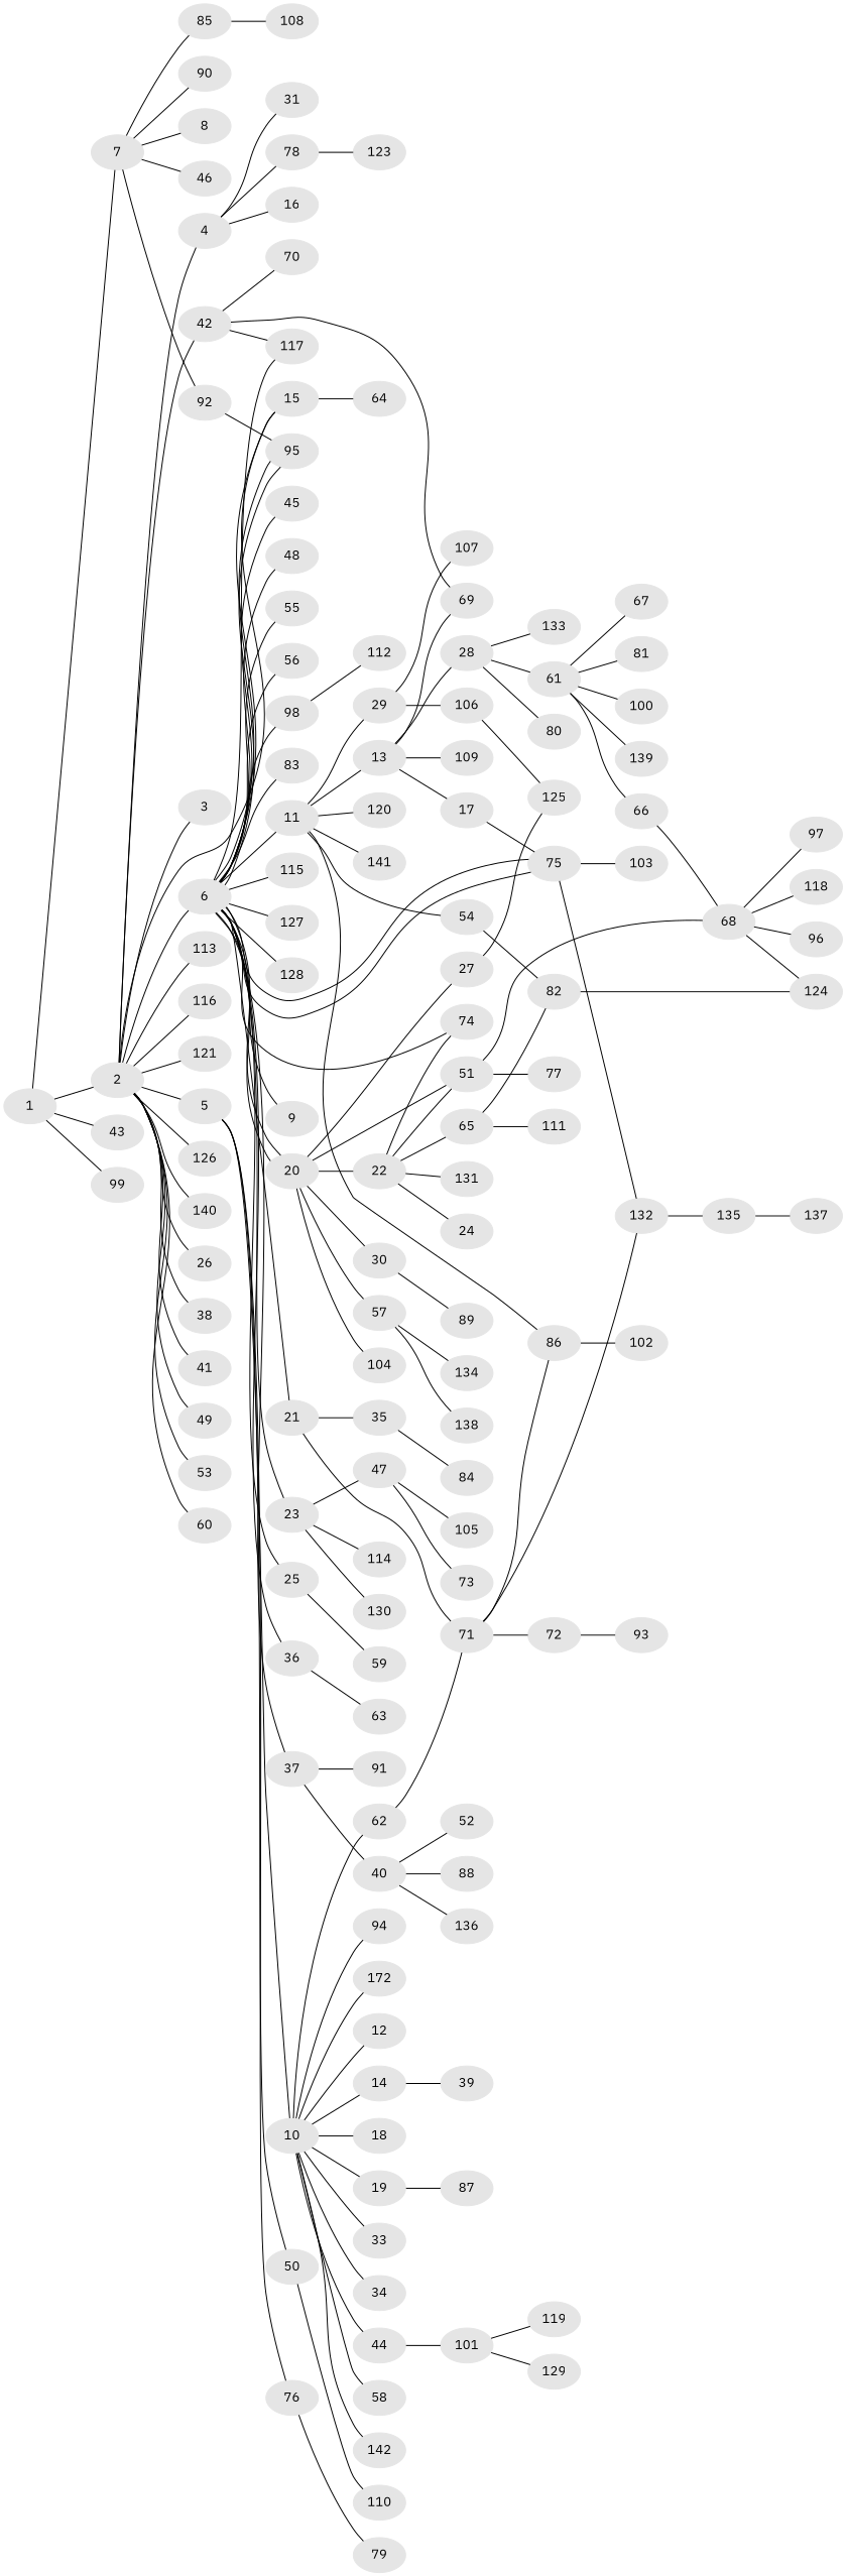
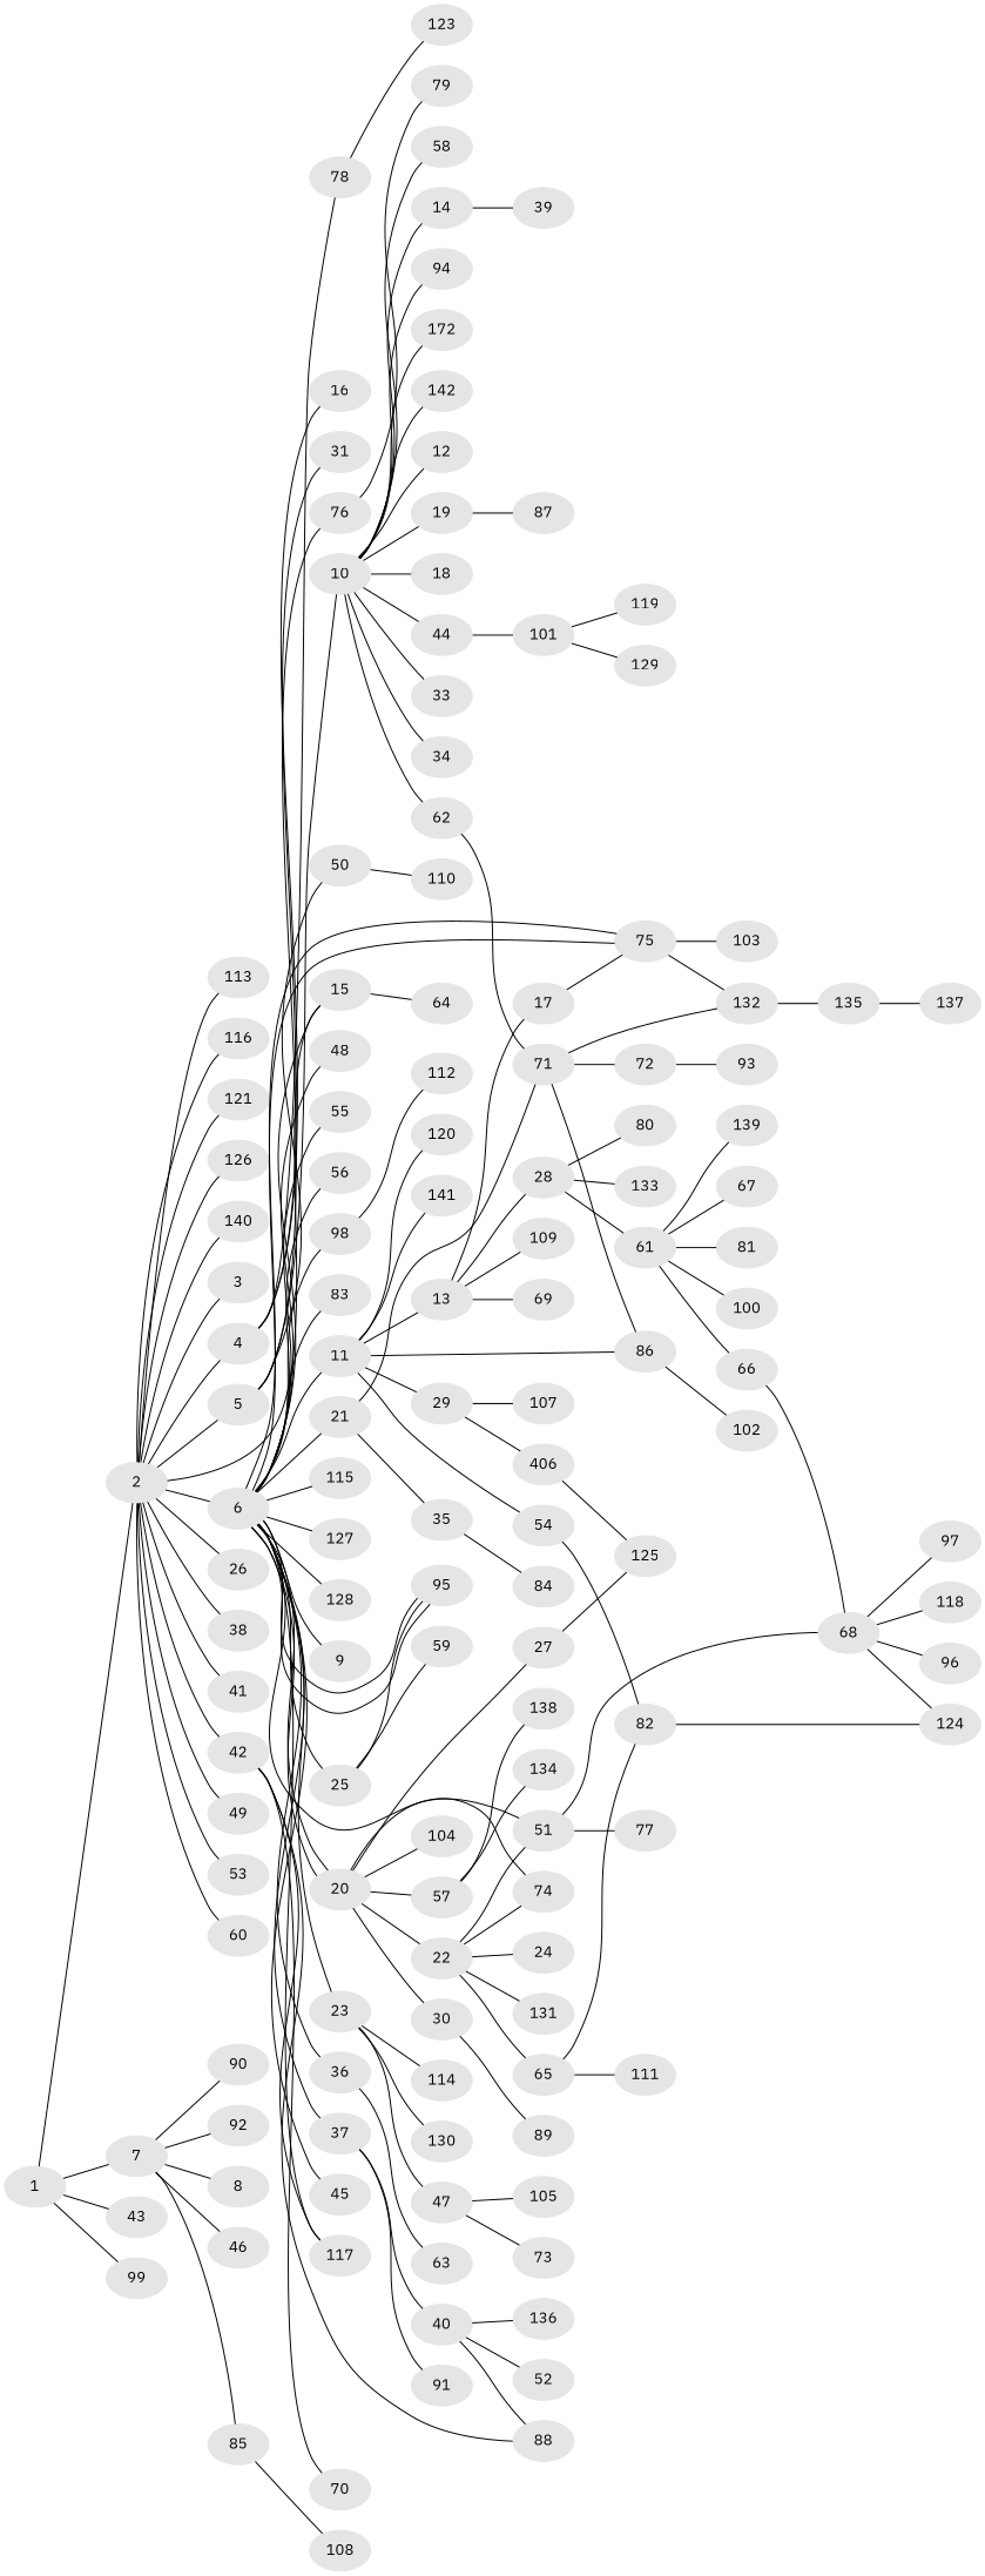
  graph {
    fontname="IBM Plex Sans"
    rankdir=LR
    node [color=gray90 fontname="IBM Plex Sans" style=filled]
    edge [fontname="IBM Plex Sans"]
    1
    2
    7
    43
    99
    3
    4
    5
    6
    15
    26
    38
    41
    42
    49
    53
    60
    113
    116
    121
    126
    140
    8
    46
    85
    90
    92
    16
    31
    78
    10
    50
    76
    9
    11
    20
    21
    23
    25
    36
    37
    45
    48
    55
    56
    74
    75
    83
    95
    98
    115
    117
    127
    128
    64
    69
    70
    123
    12
    14
    18
    19
    33
    34
    44
    58
    62
    94
    n69 [label=172]
    142
    110
    79
    13
    29
    54
    86
    120
    141
    22
    27
    30
    51
    57
    104
    35
    71
    47
    114
    130
    59
    63
    40
    91
    132
    103
    112
    108
    39
    87
    101
    17
    28
    109
-   106
+   106 [label=406]
    107
    82
    102
    61
    80
    133
    24
    65
    131
    125
    89
    68
    77
    134
    138
    84
    72
    111
    73
    105
    66
    67
    81
    100
    139
    52
    88
    136
    119
    129
    96
    97
    118
    124
    93
    135
    137
    1 -- 2
    1 -- 7
    1 -- 43
    1 -- 99
    2 -- 3
    2 -- 4
    2 -- 5
    2 -- 6
    2 -- 15
    2 -- 26
    2 -- 38
    2 -- 41
    2 -- 42
    2 -- 49
    2 -- 53
    2 -- 60
    2 -- 113
    2 -- 116
    2 -- 121
    2 -- 126
    2 -- 140
    7 -- 8
    7 -- 46
    7 -- 85
    7 -- 90
    7 -- 92
    4 -- 16
    4 -- 31
    4 -- 78
    5 -- 10
    5 -- 50
    5 -- 76
    6 -- 15
    6 -- 9
    6 -- 11
    6 -- 20
    6 -- 20
    6 -- 21
    6 -- 23
    6 -- 25
    6 -- 36
    6 -- 37
    6 -- 45
    6 -- 48
    6 -- 55
    6 -- 56
    6 -- 74
    6 -- 75
    6 -- 75
    6 -- 83
    6 -- 95
    6 -- 95
    6 -- 98
    6 -- 115
    6 -- 117
    6 -- 127
    6 -- 128
    15 -- 64
    42 -- 117
-   42 -- 69
+   42 -- 88
    42 -- 70
    85 -- 108
    78 -- 123
    10 -- 12
    10 -- 14
    10 -- 18
    10 -- 19
    10 -- 33
    10 -- 34
    10 -- 44
    10 -- 58
    10 -- 62
    10 -- 94
    10 -- n69
    10 -- 142
    50 -- 110
    76 -- 79
    11 -- 13
    11 -- 29
    11 -- 54
    11 -- 86
    11 -- 120
    11 -- 141
    20 -- 22
    20 -- 27
    20 -- 30
    20 -- 51
    20 -- 57
    20 -- 104
    21 -- 35
    21 -- 71
    23 -- 47
    23 -- 114
    23 -- 130
-   92 -- 95
+   25 -- 95
    25 -- 59
    36 -- 63
    37 -- 40
    37 -- 91
    75 -- 132
    75 -- 103
    98 -- 112
    14 -- 39
    19 -- 87
    44 -- 101
    62 -- 71
    13 -- 69
    13 -- 17
    13 -- 28
    13 -- 109
    29 -- 106
    29 -- 107
    54 -- 82
    86 -- 102
    22 -- 74
    22 -- 51
    22 -- 24
    22 -- 65
    22 -- 131
    27 -- 125
    30 -- 89
    51 -- 68
    51 -- 77
    57 -- 134
    57 -- 138
    35 -- 84
    71 -- 86
    71 -- 132
    71 -- 72
    47 -- 73
    47 -- 105
    40 -- 52
    40 -- 88
    40 -- 136
    132 -- 135
    101 -- 119
    101 -- 129
    17 -- 75
    28 -- 61
    28 -- 80
    28 -- 133
    106 -- 125
    82 -- 124
    61 -- 66
    61 -- 67
    61 -- 81
    61 -- 100
    61 -- 139
    65 -- 82
    65 -- 111
    68 -- 96
    68 -- 97
    68 -- 118
    68 -- 124
    72 -- 93
    66 -- 68
    135 -- 137
  }
